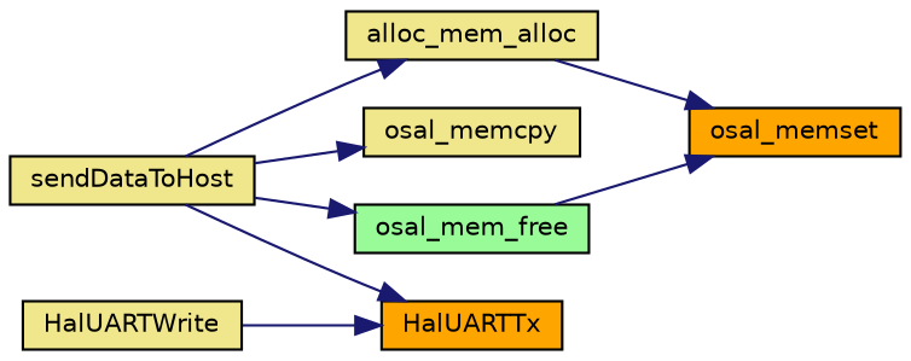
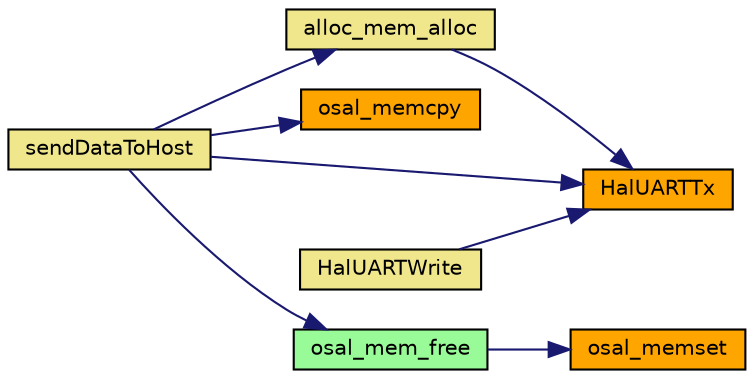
  digraph {
    rankdir=LR
    node [color=black fillcolor=khaki fontname=Helvetica fontsize=10 shape=record style=filled]
    edge [color=midnightblue fontname=Helvetica fontsize=10 labelfontname=Helvetica labelfontsize=10 style=solid]
    n1 [fontcolor=black height=0.2 label=sendDataToHost width=0.4]
    n2 [height=0.2 label=alloc_mem_alloc width=0.4]
-   n3 [height=0.2 label=osal_memcpy width=0.4]
+   n3 [fillcolor=orange height=0.2 label=osal_memcpy width=0.4]
    n4 [fillcolor=palegreen height=0.2 label=osal_mem_free width=0.4]
    n5 [fillcolor=orange height=0.2 label=HalUARTTx width=0.4]
    n6 [fillcolor=orange height=0.2 label=osal_memset width=0.4]
    n7 [height=0.2 label=HalUARTWrite width=0.4]
    n1 -> n2
    n1 -> n3
    n1 -> n4
    n1 -> n5
-   n2 -> n6
+   n2 -> n5
    n4 -> n6
    n7 -> n5
  }
